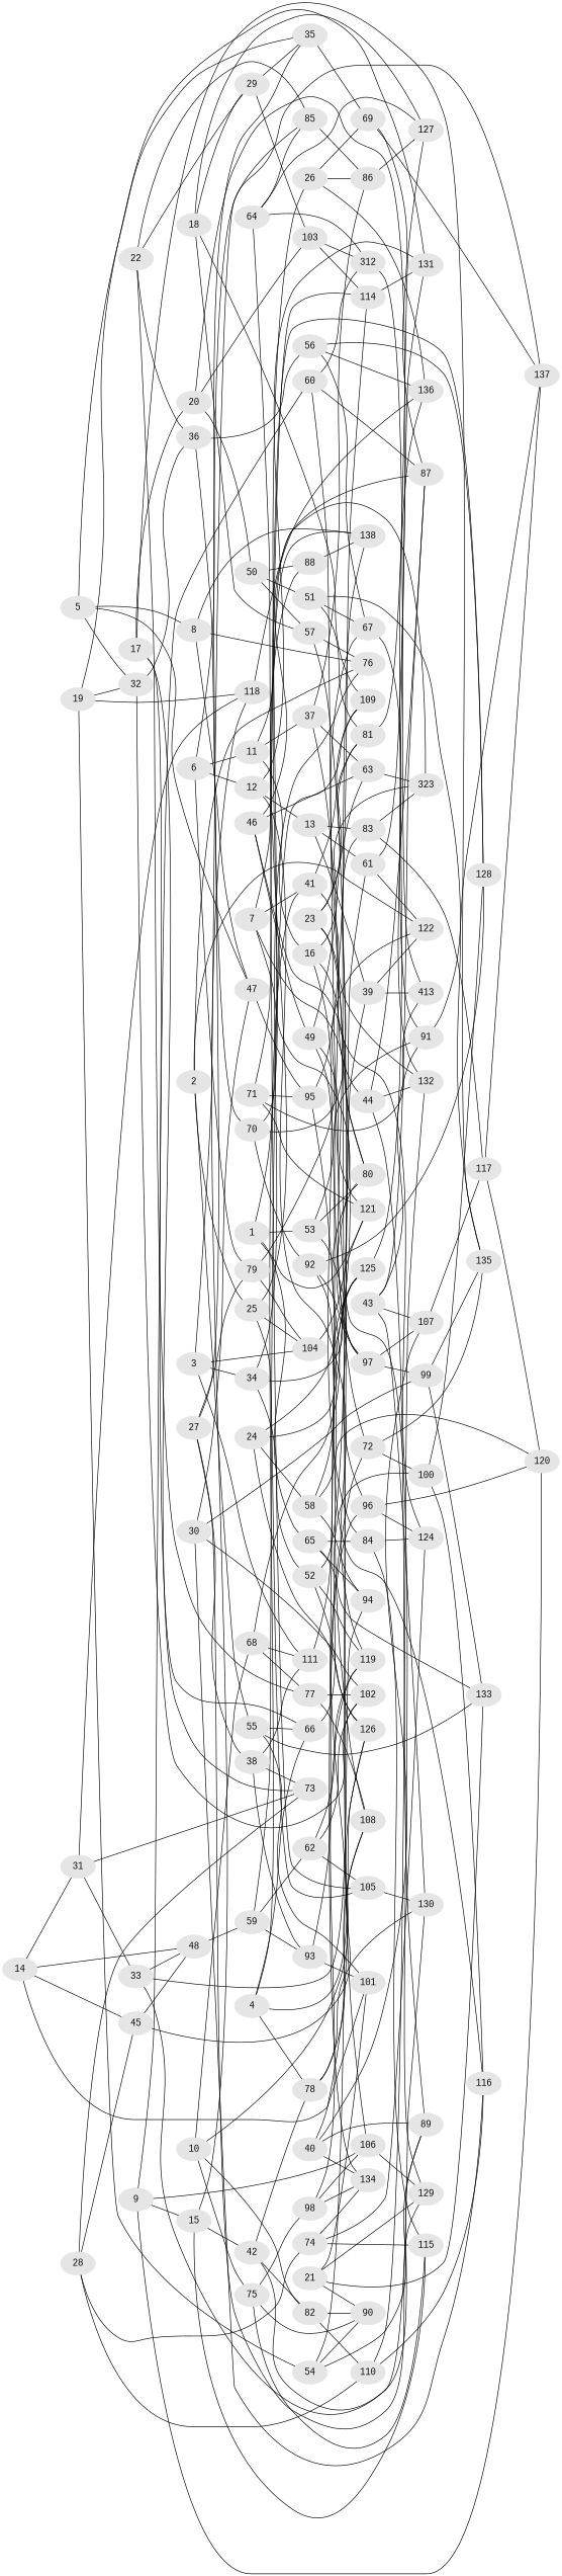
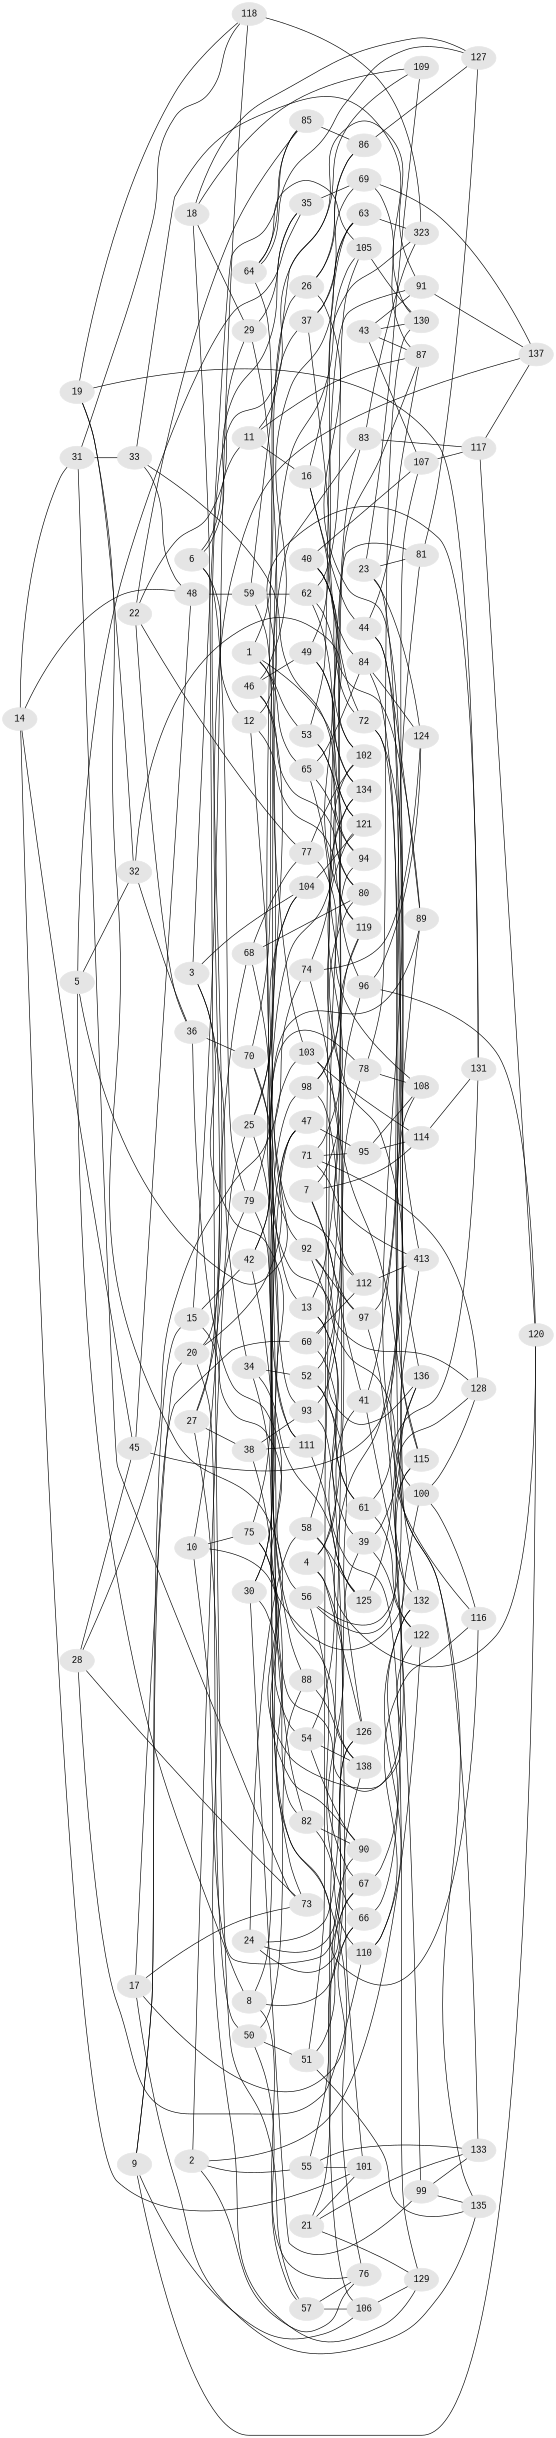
  graph {
    fontname="Liberation Mono"
    rankdir=LR
    node [color=gray90 fontname="Liberation Mono" style=filled]
    edge [fontname="Liberation Mono"]
    1
    26
    53
    65
    121
    69
    86
    136
    80
    91
    96
    84
    133
    94
    2
    25
    55
    76
    122
    104
    88
    105
    66
    101
    3
    34
    85
    111
    52
    125
    4
    41
    78
    126
    81
    132
    100
    130
    108
    5
    8
    32
    35
    47
    138
    36
    102
    95
    6
    11
    12
    79
    16
    37
    87
    13
    119
    131
    7
    97
    114
    99
    107
    9
    15
    60
    106
    120
    42
    115
    118
    129
-   112 [label=312]
+   112
    10
    68
    75
    82
    77
    90
    98
    110
    44
    n83 [label=323]
    63
    72
    39
    61
    83
    n89 [label=413]
    117
    14
    31
    45
    48
    73
    33
    59
    89
    124
    17
    20
    135
    50
    103
    18
    29
    57
    109
    127
    19
    54
    51
    137
    21
    22
    56
    70
    23
    24
    58
    67
    27
    38
    93
    28
    74
    134
    116
    30
    128
    92
    40
    43
    46
    49
    62
    64
    71
    1 -- 26
    1 -- 53
    1 -- 65
    1 -- 121
    26 -- 69
    26 -- 86
    26 -- 136
    53 -- 80
    53 -- 91
    53 -- 96
    65 -- 84
    65 -- 133
    65 -- 94
    69 -- 87
    69 -- 137
    86 -- 127
    91 -- 137
    96 -- 120
    96 -- 124
    84 -- 115
    84 -- 124
    2 -- 25
    2 -- 55
    2 -- 76
    2 -- 122
    25 -- 104
    25 -- 88
    25 -- 105
    55 -- 133
    55 -- 66
    55 -- 101
    104 -- 121
    88 -- 138
    105 -- 130
    66 -- 100
    3 -- 104
    3 -- 34
    3 -- 85
    3 -- 111
    34 -- 76
    34 -- 52
    34 -- 125
    85 -- 86
    111 -- 125
    52 -- 126
    52 -- 119
    52 -- 61
    125 -- 136
    4 -- 66
    4 -- 41
    4 -- 78
    4 -- 126
    41 -- 81
    41 -- 132
    78 -- 130
    78 -- 108
    81 -- 127
    100 -- 116
    100 -- 128
    5 -- 8
    5 -- 32
    5 -- 35
    5 -- 47
    8 -- 76
    8 -- 47
    8 -- 138
    32 -- 36
    32 -- 102
    35 -- 69
    47 -- 95
    36 -- 56
    36 -- 70
    95 -- 108
    95 -- 114
    6 -- 35
    6 -- 11
    6 -- 12
    6 -- 79
    11 -- 16
    11 -- 37
    11 -- 87
    12 -- 13
    12 -- 119
    12 -- 131
    79 -- 122
    79 -- 104
    16 -- 84
    16 -- 44
    16 -- n83
    37 -- 86
    37 -- 63
    37 -- 72
    13 -- 39
    13 -- 61
    13 -- 83
    7 -- 80
    7 -- 41
    7 -- 97
    7 -- 114
    97 -- 99
    97 -- 107
    114 -- 131
    99 -- 133
    99 -- 135
    107 -- 117
    9 -- 15
    9 -- 60
    9 -- 106
    9 -- 120
    15 -- 42
    15 -- 115
    15 -- 118
    60 -- 87
    60 -- 129
    60 -- 112
    106 -- 129
    42 -- 78
    42 -- 82
    42 -- 89
    118 -- n83
    112 -- n89
    10 -- 126
    10 -- 68
    10 -- 75
    10 -- 82
    68 -- 80
    68 -- 111
    68 -- 77
    75 -- 115
    75 -- 90
    75 -- 98
    82 -- 90
    82 -- 110
    77 -- 108
    77 -- 102
    98 -- 119
    98 -- 106
    98 -- 134
    110 -- 132
    110 -- 116
    44 -- 132
    44 -- 87
    44 -- 89
    63 -- n83
    72 -- 100
    72 -- 135
    39 -- 122
    39 -- n89
    61 -- 122
    61 -- 131
    83 -- n83
    83 -- 117
    117 -- 120
    117 -- 137
    14 -- 101
    14 -- 31
    14 -- 45
    14 -- 48
    31 -- 118
    31 -- 73
    31 -- 33
    45 -- 108
    45 -- 48
    48 -- 59
    33 -- 94
    33 -- 130
    33 -- 48
    59 -- 109
    59 -- 93
    59 -- 62
    17 -- 66
    17 -- 73
    17 -- 20
    17 -- 135
    20 -- 91
    20 -- 50
    20 -- 103
    50 -- 88
    50 -- 57
    50 -- 51
    103 -- 114
    103 -- 112
    18 -- 29
    18 -- 57
    18 -- 109
    18 -- 127
    29 -- 35
    29 -- 103
    57 -- 76
    57 -- 106
    19 -- 32
    19 -- 131
    19 -- 118
    19 -- 54
    54 -- 138
    54 -- 90
    54 -- 89
    51 -- 81
    51 -- 135
    51 -- 67
    21 -- 133
    21 -- 101
    21 -- 129
    21 -- 90
    22 -- 85
    22 -- 36
    22 -- 77
    22 -- 29
    56 -- 136
    56 -- 67
    56 -- 128
    70 -- 138
    70 -- 83
    70 -- 92
    23 -- 81
-   23 -- 97
+   23 -- n89
    23 -- 124
    23 -- 109
    24 -- 126
    24 -- 39
    24 -- 58
    24 -- 67
    58 -- 94
    58 -- 125
    58 -- 120
    67 -- 132
    27 -- 79
    27 -- 129
    27 -- 137
    27 -- 38
    38 -- 111
    38 -- 73
    38 -- 93
    93 -- 96
    93 -- 101
    28 -- 110
    28 -- 45
    28 -- 73
    28 -- 74
    74 -- 115
    74 -- 124
    74 -- 134
    30 -- 47
    30 -- 102
    30 -- 99
    30 -- 116
    92 -- 97
    92 -- 116
    92 -- 128
    40 -- 107
    40 -- 72
    40 -- 89
    40 -- 134
    43 -- 91
    43 -- 130
    43 -- 87
    43 -- 107
    46 -- 136
    46 -- 80
    46 -- 63
    46 -- 49
    49 -- 121
    49 -- 63
    49 -- 134
    62 -- 105
    62 -- 102
    62 -- 119
    64 -- 105
    64 -- 85
    64 -- 112
    64 -- 127
    71 -- 121
    71 -- 95
    71 -- n89
    71 -- 128
  }
